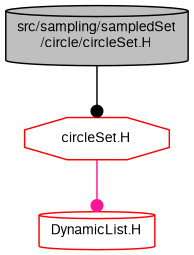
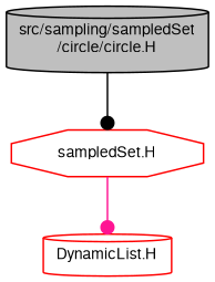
  digraph {
    node [color=red fontname=FreeSans fontsize=10 shape=cylinder]
    edge [arrowhead=dot fontname=FreeSans fontsize=10 labelfontname=FreeSans labelfontsize=10 style=solid]
-   n1 [color=black fillcolor=grey75 fontcolor=black height=0.2 label="src/sampling/sampledSet\l/circle/circleSet.H" style=filled width=0.4]
-   n2 [height=0.2 label="circleSet.H" shape=octagon width=0.4]
+   n1 [color=black fillcolor=grey75 fontcolor=black height=0.2 label="src/sampling/sampledSet\l/circle/circle.H" style=filled width=0.4]
+   n2 [height=0.2 label="sampledSet.H" shape=octagon width=0.4]
    n3 [height=0.2 label="DynamicList.H" width=0.4]
    n1 -> n2 [color=black]
    n2 -> n3 [color=deeppink]
  }
